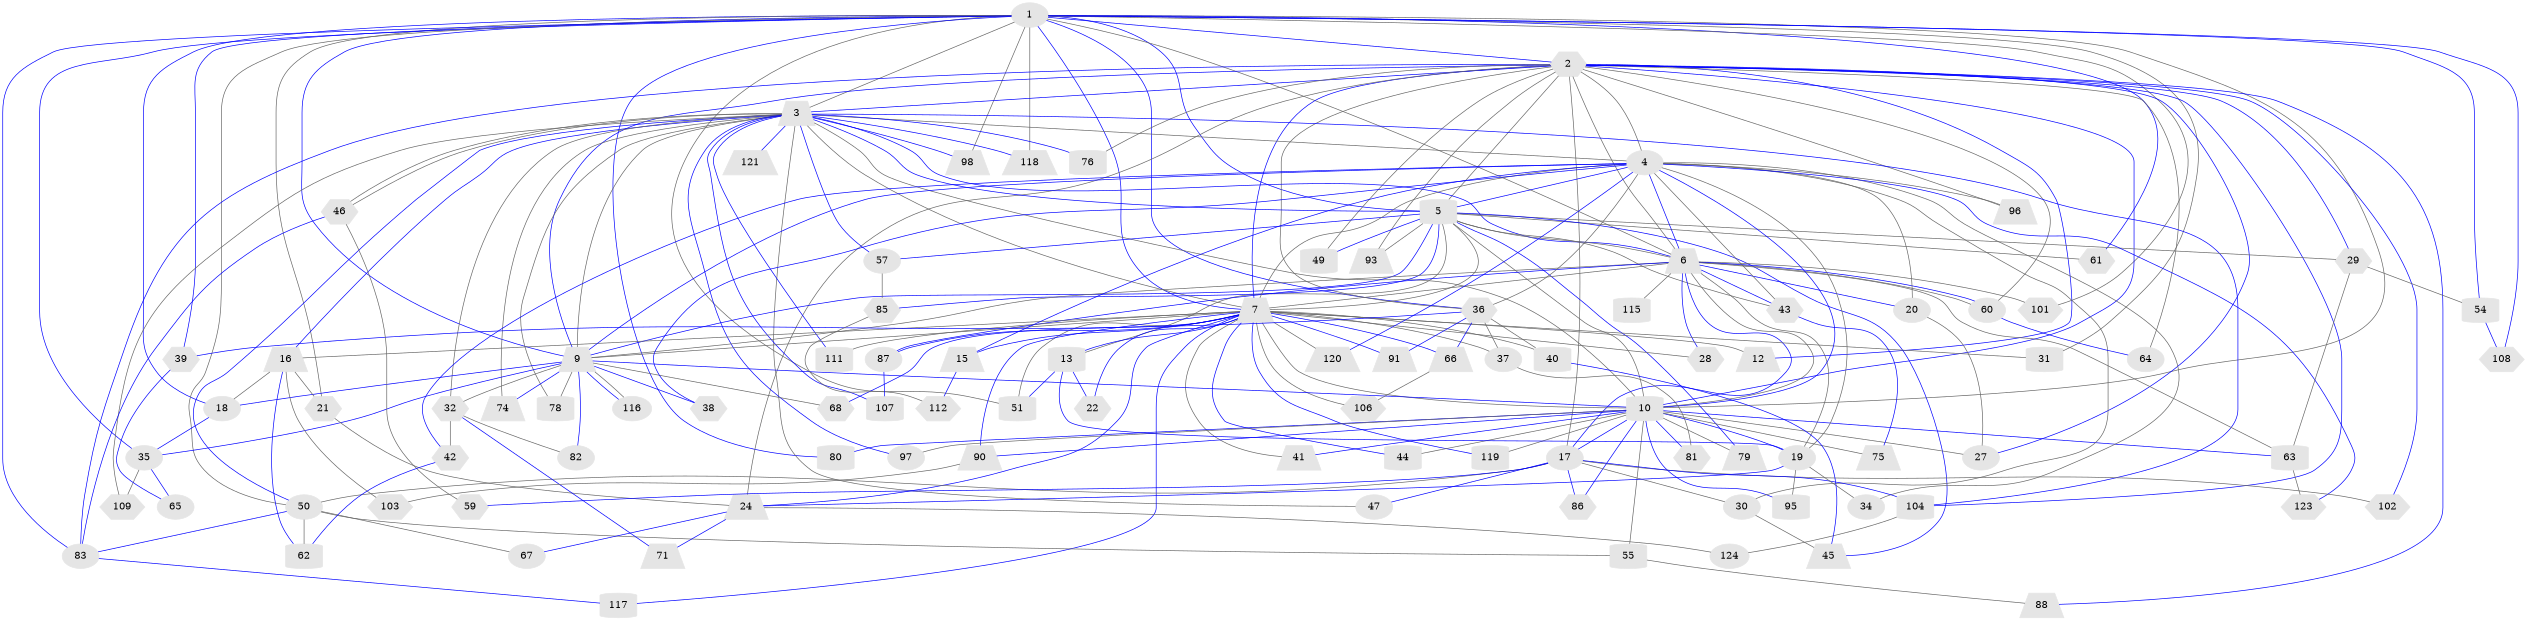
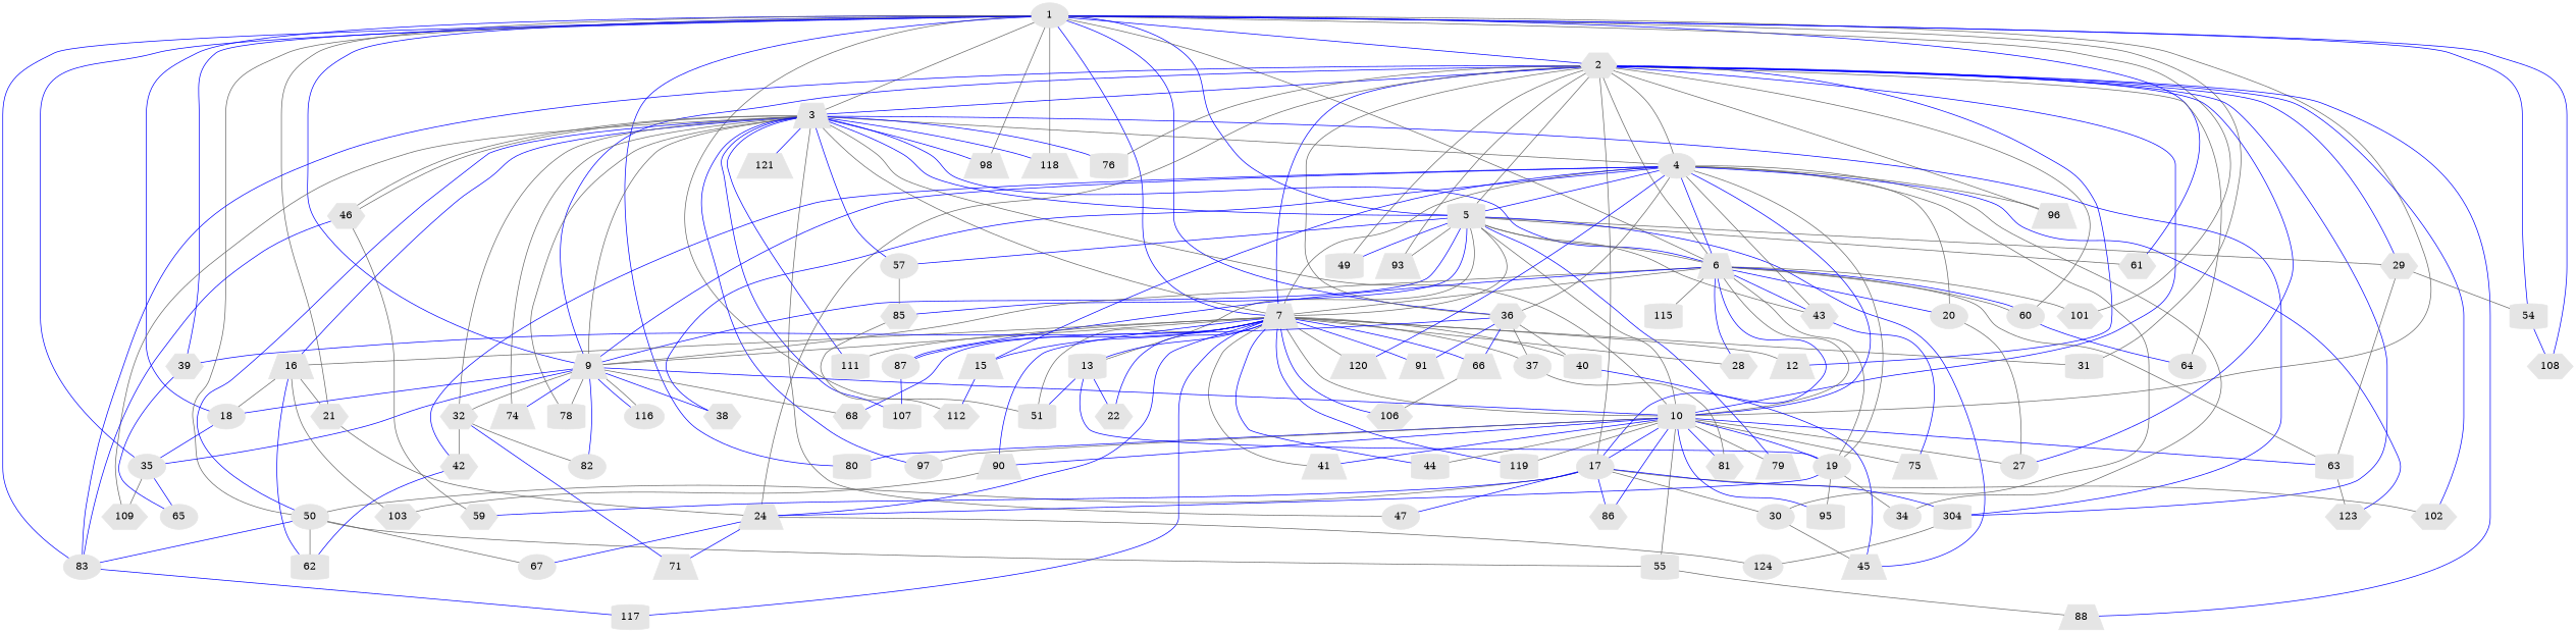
  graph {
    node [color=gray90 shape=hexagon style=filled]
    edge [color=blue]
    1 [shape=ellipse super="+11"]
    2 [super="+73"]
    3 [shape=trapezium super="+23"]
    5 [shape=cylinder super="+33"]
    6 [shape=trapezium super="+89"]
    7 [shape=trapezium super="+8"]
    9 [shape=trapezium super="+14"]
    10 [shape=cylinder super="+48"]
    18 [shape=ellipse super="+25"]
    21 [super="+92"]
    31 [shape=cylinder]
    35 [shape=ellipse super="+58"]
    36 [super="+53"]
    39
    50 [shape=ellipse super="+94"]
    51 [shape=cylinder super="+105"]
    54 [shape=cylinder]
    61
    80 [shape=cylinder super="+84"]
    83 [shape=ellipse super="+100"]
    98 [shape=trapezium]
    101
    108
    118 [shape=trapezium]
    4 [shape=ellipse super="+113"]
    12 [shape=trapezium]
    17 [shape=ellipse super="+26"]
    24 [shape=trapezium super="+52"]
    27 [shape=ellipse super="+56"]
    29
    49 [shape=cylinder]
    60 [shape=ellipse]
    64 [shape=ellipse]
    76 [shape=cylinder]
    88 [shape=trapezium]
    93 [shape=trapezium]
    96 [shape=trapezium]
    102
-   104 [shape=cylinder super="+122"]
+   104 [shape=cylinder super="+122" label=304]
    16 [shape=trapezium super="+72"]
    32
    46 [super="+114"]
    47 [shape=ellipse]
    57 [shape=ellipse]
    74 [shape=trapezium]
    78 [shape=cylinder]
    97 [shape=ellipse]
    107 [shape=cylinder]
    109
    111 [shape=cylinder]
    121 [shape=trapezium]
    15 [shape=trapezium]
    19 [shape=ellipse super="+77"]
    20 [shape=ellipse]
    30 [shape=ellipse]
    34 [shape=ellipse]
    38
    42 [super="+70"]
    43
    120 [shape=trapezium]
    123
    13 [shape=cylinder]
    45 [shape=trapezium super="+110"]
    79 [shape=trapezium]
    85
    28
    63 [shape=cylinder super="+99"]
    87 [shape=ellipse]
    115 [shape=cylinder]
    22
    37 [shape=ellipse]
    40 [shape=cylinder]
    41 [shape=trapezium]
    44 [shape=cylinder]
    66 [shape=trapezium super="+69"]
    68
    90 [shape=trapezium]
    91 [shape=trapezium]
    106
    117 [shape=cylinder]
    119 [shape=cylinder]
    82 [shape=ellipse]
    116 [shape=ellipse]
    55 [shape=cylinder]
    75 [shape=trapezium]
    81
    86
    95 [shape=cylinder]
    65 [shape=ellipse]
    62 [shape=cylinder]
    67 [shape=ellipse]
    59
    71 [shape=trapezium]
    124 [shape=ellipse]
    103
    112
    1 -- 2
    1 -- 3 [color=gray40]
    1 -- 5 [weight=2]
    1 -- 6 [color=gray40]
    1 -- 7 [weight=2]
    1 -- 9
    1 -- 10 [color=gray40]
    1 -- 18 [weight=2]
    1 -- 21 [color=gray40]
    1 -- 31 [color=gray40]
    1 -- 35
    1 -- 36
    1 -- 39
    1 -- 50 [color=gray40]
    1 -- 51 [color=gray40]
    1 -- 54
    1 -- 61
    1 -- 80 [weight=2]
    1 -- 83
    1 -- 98 [color=gray40]
    1 -- 101 [color=gray40]
    1 -- 108
    1 -- 118 [color=gray40]
    2 -- 3
    2 -- 5 [color=gray40]
    2 -- 6 [color=gray40]
    2 -- 7 [weight=2]
    2 -- 9
    2 -- 10
    2 -- 36 [color=gray40]
    2 -- 83
    2 -- 4 [color=gray40]
    2 -- 12
    2 -- 17 [color=gray40]
    2 -- 24 [color=gray40]
    2 -- 27
    2 -- 29
    2 -- 49 [color=gray40]
    2 -- 60 [color=gray40]
    2 -- 64 [color=gray40]
    2 -- 76 [color=gray40]
    2 -- 88
    2 -- 93 [color=gray40]
    2 -- 96 [color=gray40]
    2 -- 102
    2 -- 104
    3 -- 5
    3 -- 6
    3 -- 7 [color=gray40 weight=3]
    3 -- 9 [color=gray40]
    3 -- 10 [color=gray40]
    3 -- 50
    3 -- 98
    3 -- 118
    3 -- 4 [color=gray40]
    3 -- 76
    3 -- 104
    3 -- 16
    3 -- 32 [color=gray40]
    3 -- 46 [color=gray40]
    3 -- 46 [color=gray40]
    3 -- 47 [color=gray40]
    3 -- 57
    3 -- 74 [color=gray40]
    3 -- 78 [color=gray40]
    3 -- 97
    3 -- 107
    3 -- 109 [color=gray40]
    3 -- 111
    3 -- 121 [weight=2]
    5 -- 6 [color=gray40 weight=2]
    5 -- 7 [color=gray40 weight=2]
    5 -- 9
    5 -- 10 [color=gray40]
    5 -- 61 [color=gray40]
    5 -- 29 [color=gray40]
    5 -- 49
    5 -- 93 [color=gray40]
    5 -- 57
    5 -- 43 [color=gray40]
    5 -- 13 [color=gray40]
    5 -- 45
    5 -- 79
    5 -- 85
    6 -- 7 [color=gray40 weight=2]
    6 -- 9 [color=gray40]
    6 -- 10 [color=gray40]
    6 -- 101 [color=gray40]
    6 -- 17
    6 -- 60 [color=gray40]
    6 -- 60
    6 -- 19 [color=gray40]
    6 -- 20
    6 -- 43
    6 -- 28
    6 -- 63 [color=gray40]
    6 -- 87
    6 -- 115 [color=gray40 weight=2]
    7 -- 9 [color=gray40 weight=2]
    7 -- 10 [color=gray40 weight=2]
    7 -- 31 [color=gray40]
    7 -- 51 [color=gray40]
    7 -- 12 [color=gray40]
    7 -- 24
    7 -- 16 [color=gray40]
    7 -- 111 [color=gray40]
    7 -- 15
    7 -- 120 [color=gray40]
    7 -- 13
    7 -- 28 [color=gray40]
    7 -- 87
    7 -- 22
    7 -- 37 [color=gray40]
    7 -- 40 [color=gray40]
    7 -- 41 [color=gray40]
    7 -- 44
    7 -- 66 [weight=2]
    7 -- 68
    7 -- 90
    7 -- 91
-   7 -- 106 [color=gray40]
+   7 -- 106
    7 -- 117
    7 -- 119
    9 -- 10
    9 -- 18
    9 -- 35
    9 -- 32 [color=gray40]
    9 -- 74
    9 -- 78 [color=gray40]
    9 -- 38
    9 -- 68 [color=gray40]
    9 -- 82
    9 -- 116
    9 -- 116 [color=gray40]
    10 -- 80
    10 -- 17
    10 -- 27 [color=gray40]
    10 -- 97 [color=gray40]
    10 -- 19
    10 -- 79 [color=gray40]
    10 -- 63
    10 -- 41
    10 -- 44 [color=gray40]
    10 -- 90
    10 -- 119 [color=gray40]
    10 -- 55 [color=gray40]
    10 -- 75 [color=gray40]
    10 -- 81
    10 -- 86
    10 -- 95
    18 -- 35
    21 -- 24 [color=gray40]
    35 -- 109 [color=gray40]
    35 -- 65
    36 -- 39
    36 -- 37 [color=gray40]
    36 -- 40 [color=gray40]
    36 -- 66
    36 -- 91
    39 -- 65
    50 -- 83
    50 -- 55 [color=gray40]
    50 -- 62 [color=gray40]
    50 -- 67 [color=gray40]
    54 -- 108
    83 -- 117
    4 -- 5
    4 -- 6
    4 -- 7 [color=gray40 weight=2]
    4 -- 9 [weight=2]
    4 -- 10
    4 -- 36 [color=gray40]
    4 -- 96 [color=gray40]
    4 -- 15
    4 -- 19 [color=gray40]
    4 -- 20 [color=gray40]
    4 -- 30 [color=gray40]
    4 -- 34 [color=gray40]
    4 -- 38
    4 -- 42
    4 -- 43 [color=gray40]
    4 -- 120
    4 -- 123
    17 -- 50 [color=gray40]
    17 -- 102 [color=gray40]
    17 -- 104
    17 -- 47
    17 -- 30 [color=gray40]
    17 -- 86
    17 -- 59
    24 -- 67
    24 -- 71
    24 -- 124 [color=gray40]
    29 -- 54 [color=gray40]
    29 -- 63 [color=gray40]
    60 -- 64
    104 -- 124 [color=gray40]
    16 -- 18 [color=gray40]
    16 -- 21 [color=gray40]
    16 -- 62
    16 -- 103 [color=gray40]
    32 -- 42 [color=gray40]
    32 -- 82 [color=gray40]
    32 -- 71
    46 -- 83
    46 -- 59 [color=gray40]
    57 -- 85 [color=gray40]
    15 -- 112
    19 -- 24
    19 -- 34 [color=gray40]
    19 -- 95 [color=gray40]
    20 -- 27 [color=gray40]
    30 -- 45 [color=gray40]
    42 -- 62
    43 -- 75
    13 -- 51
    13 -- 19
    13 -- 22
    85 -- 112 [color=gray40]
    63 -- 123 [color=gray40]
    87 -- 107
    37 -- 81 [color=gray40]
    40 -- 45
    66 -- 106 [color=gray40]
    90 -- 103 [color=gray40]
    55 -- 88 [color=gray40]
  }
